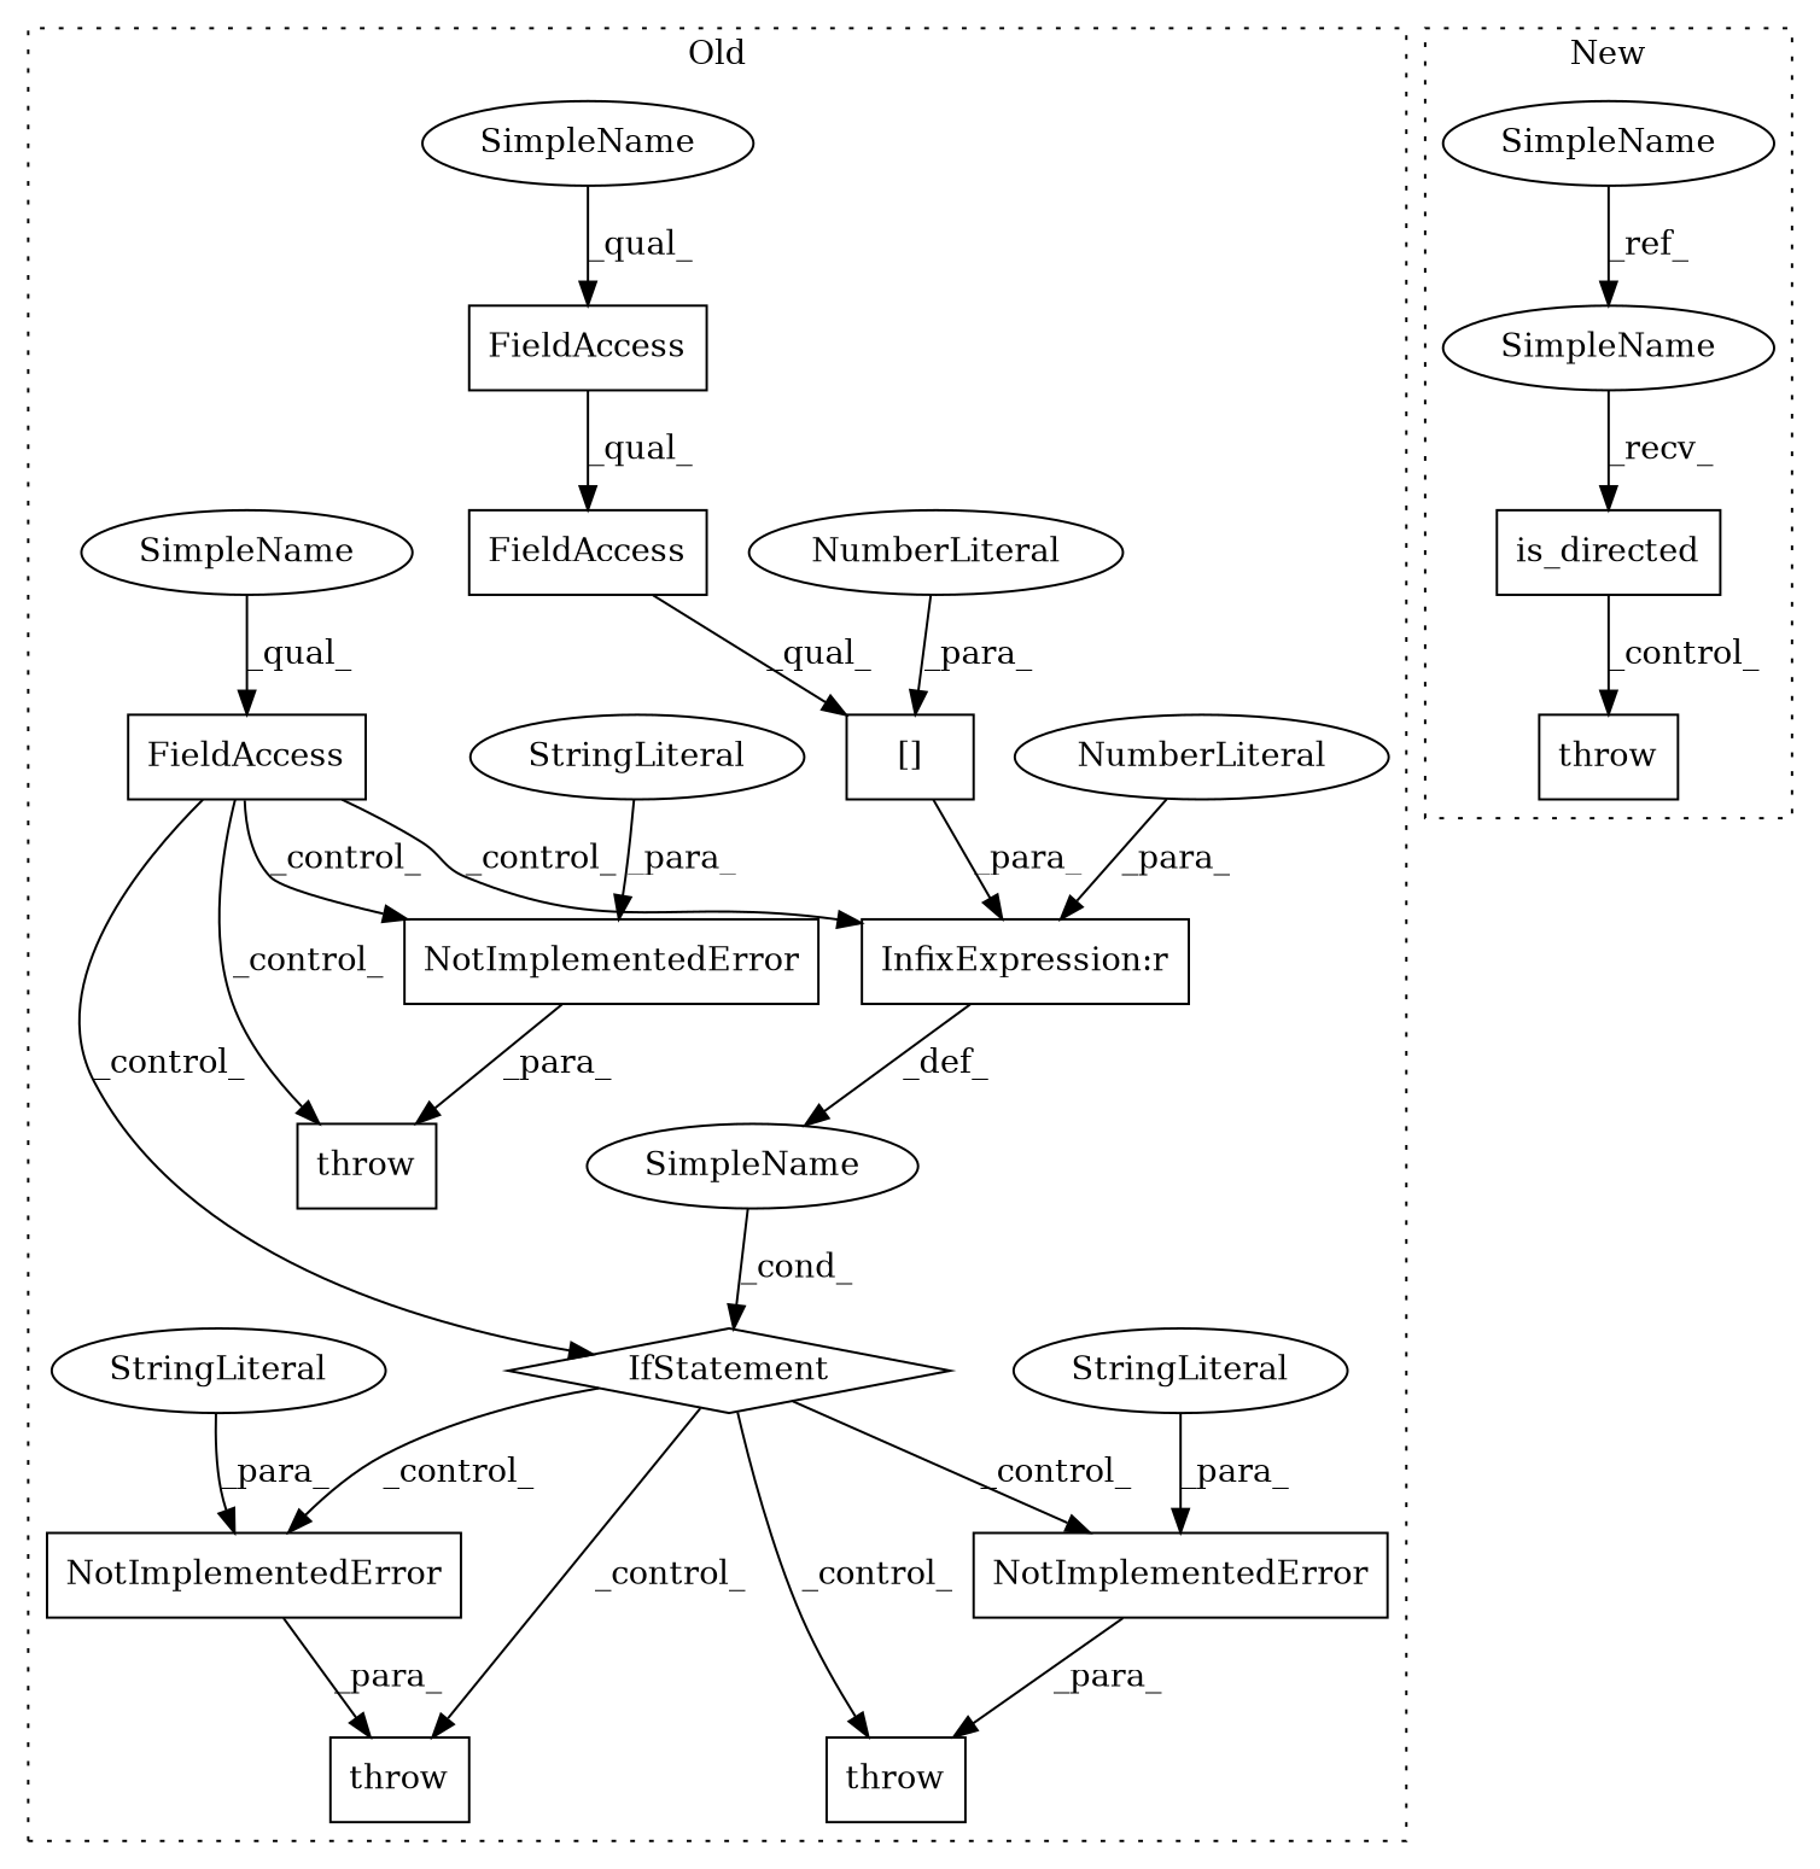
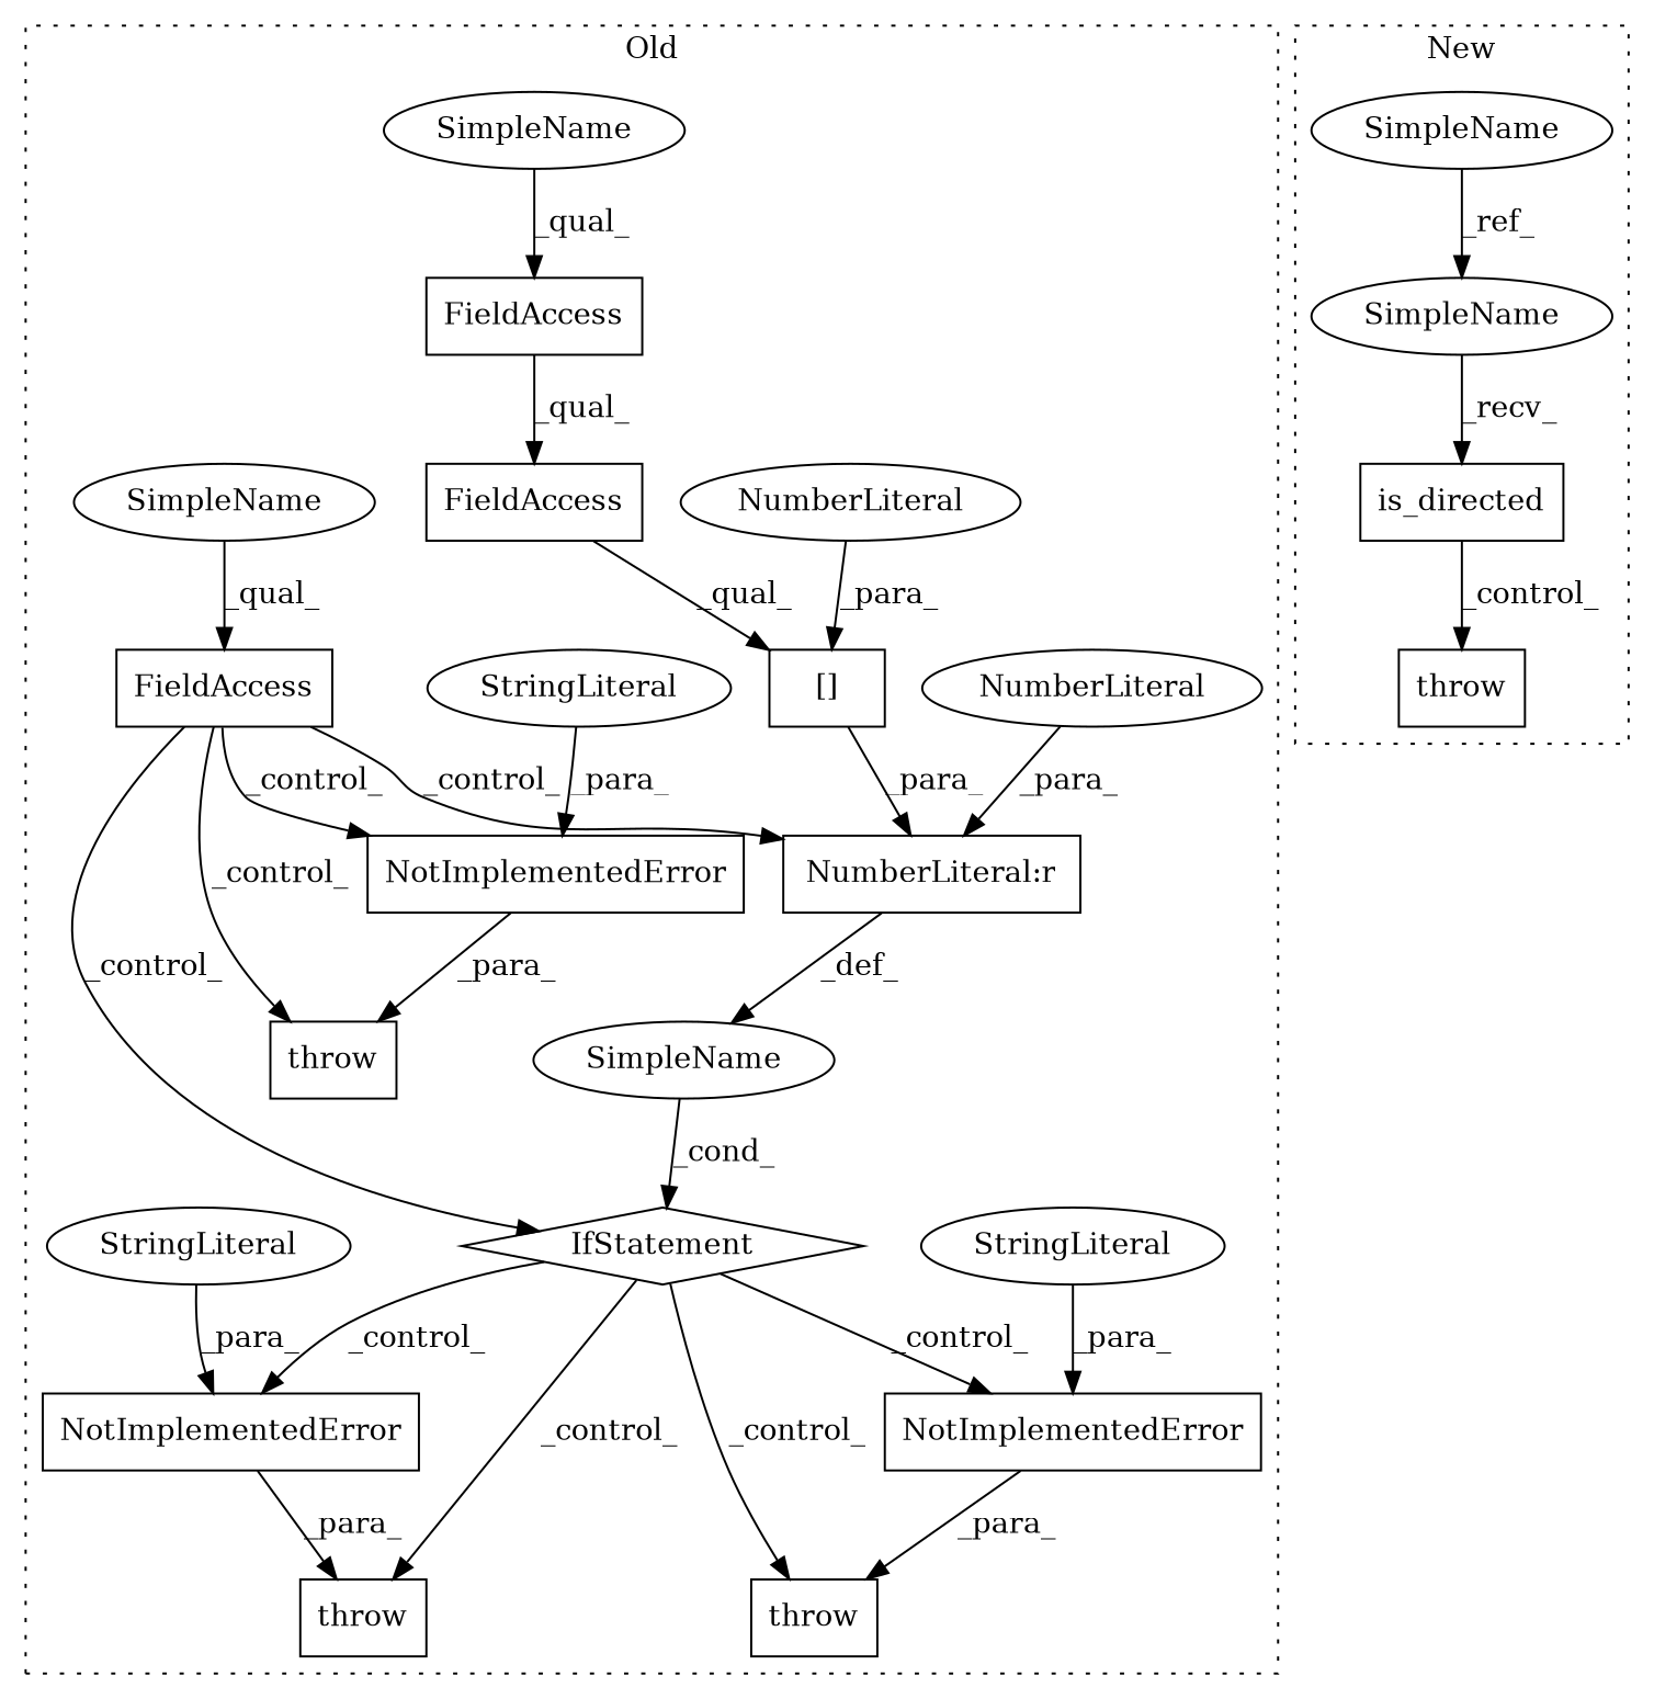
  digraph {
    node [a=42 l=6 s=20320 shape=box]
    n1 [a=32 l="20,1" label=NotImplementedError s="20425,20451"]
    n2 [label=SimpleName shape=ellipse l="" s=""]
    n3 [a=53 label=throw s=20356]
-   n4 [a=27 l=4 label="InfixExpression:r" s=20337]
+   n4 [a=27 l=4 label="NumberLiteral:r" s=20337]
    n5 [a=34 l=1 label=NumberLiteral s=20341 shape=ellipse]
    n6 [a=2 l="15,1" label="[]" s="20320,20336"]
    n7 [a=34 l=1 label=NumberLiteral s=20335 shape=ellipse]
    n8 [a=53 label=throw s=20419]
    n9 [a=22 l=10 label=FieldAccess s=20251]
    n10 [a=22 l=8 label=FieldAccess]
    n11 [a=53 label=throw s=20273]
    n12 [a=22 l=14 label=FieldAccess]
    n13 [a=25 l="4,2" label=IfStatement s="20316,20342" shape=diamond]
    n14 [a=32 l="20,1" label=NotImplementedError s="20362,20388"]
    n15 [a=45 label=StringLiteral s=20445 shape=ellipse]
    n16 [a=32 l="20,1" label=NotImplementedError s="20279,20305"]
    n17 [a=45 label=StringLiteral s=20299 shape=ellipse]
    n18 [a=45 label=StringLiteral s=20382 shape=ellipse]
    n19 [l=1 label=SimpleName shape=ellipse]
    n20 [l=1 label=SimpleName s=20251 shape=ellipse]
    n21 [a=32 l=13 label=is_directed s=19786]
    n22 [a=53 label=throw s=19811]
    n23 [l=1 label=SimpleName s=18366 shape=ellipse]
    n24 [l=1 label=SimpleName s=19784 shape=ellipse]
    subgraph cluster_1 {
      label=Old
      style=dotted
      n1
      n2
      n3
      n4
      n5
      n6
      n7
      n8
      n9
      n10
      n11
      n12
      n13
      n14
      n15
      n16
      n17
      n18
      n19
      n20
    }
    subgraph cluster_2 {
      label=New
      style=dotted
      n21
      n22
      n23
      n24
    }
    n1 -> n8 [label=_para_]
    n2 -> n13 [label=_cond_]
    n4 -> n2 [label=_def_]
    n5 -> n4 [label=_para_]
    n6 -> n4 [label=_para_]
    n7 -> n6 [label=_para_]
    n9 -> n4 [label=_control_]
    n9 -> n11 [label=_control_]
    n9 -> n13 [label=_control_]
    n9 -> n16 [label=_control_]
    n10 -> n12 [label=_qual_]
    n12 -> n6 [label=_qual_]
    n13 -> n1 [label=_control_]
    n13 -> n3 [label=_control_]
    n13 -> n8 [label=_control_]
    n13 -> n14 [label=_control_]
    n14 -> n3 [label=_para_]
    n15 -> n1 [label=_para_]
    n16 -> n11 [label=_para_]
    n17 -> n16 [label=_para_]
    n18 -> n14 [label=_para_]
    n19 -> n10 [label=_qual_]
    n20 -> n9 [label=_qual_]
    n21 -> n22 [label=_control_]
    n23 -> n24 [label=_ref_]
    n24 -> n21 [label=_recv_]
  }
